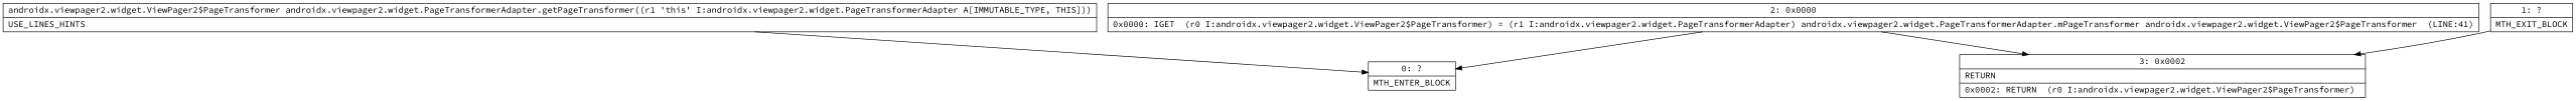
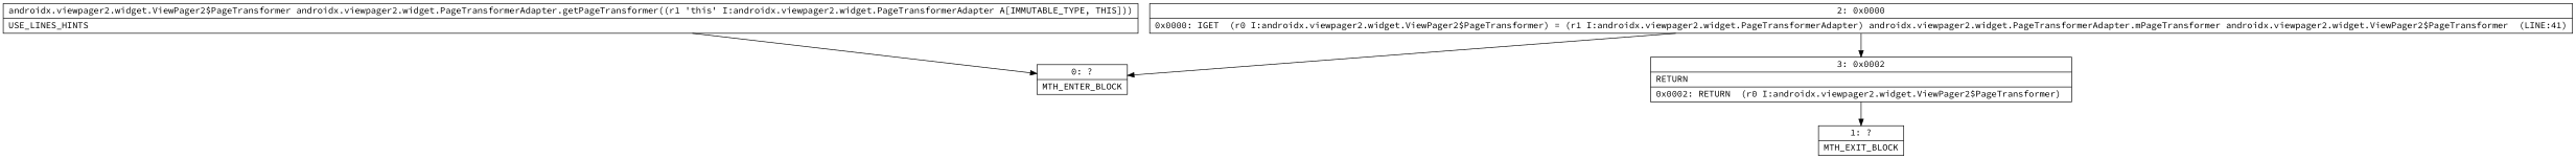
  digraph {
    fontname="Source Code Pro"
    node [fontname="Source Code Pro" shape=record]
    edge [fontname="Source Code Pro"]
    n1 [label="{0\:\ ?|MTH_ENTER_BLOCK\l}"]
    n2 [label="{2\:\ 0x0000|0x0000: IGET  (r0 I:androidx.viewpager2.widget.ViewPager2$PageTransformer) = (r1 I:androidx.viewpager2.widget.PageTransformerAdapter) androidx.viewpager2.widget.PageTransformerAdapter.mPageTransformer androidx.viewpager2.widget.ViewPager2$PageTransformer  (LINE:41)\l}"]
    n3 [label="{3\:\ 0x0002|RETURN\l|0x0002: RETURN  (r0 I:androidx.viewpager2.widget.ViewPager2$PageTransformer) \l}"]
    n4 [label="{1\:\ ?|MTH_EXIT_BLOCK\l}"]
    n5 [label="{androidx.viewpager2.widget.ViewPager2$PageTransformer androidx.viewpager2.widget.PageTransformerAdapter.getPageTransformer((r1 'this' I:androidx.viewpager2.widget.PageTransformerAdapter A[IMMUTABLE_TYPE, THIS]))  | USE_LINES_HINTS\l}"]
    n2 -> n1
    n2 -> n3
-   n4 -> n3
+   n3 -> n4
    n5 -> n1
  }
